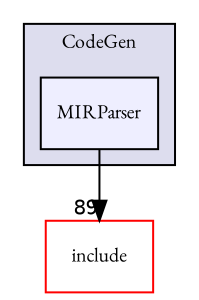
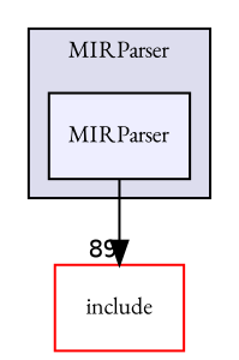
  digraph {
    compound=true
    fontname="EB Garamond"
    node [fontname="EB Garamond" fontsize=10 shape=box]
    n1 [fillcolor="#eeeeff" label=MIRParser pencolor=black style=filled]
    n2 [color=red label=include]
    subgraph cluster_1 {
      bgcolor="#ddddee"
      fontsize=10
-     label=CodeGen
+     label=MIRParser
      pencolor=black
      n1
    }
    n1 -> n2 [headlabel=89 labeldistance=1.5 labelfontname=Helvetica labelfontsize=10 fontname="EB Garamond"]
  }
